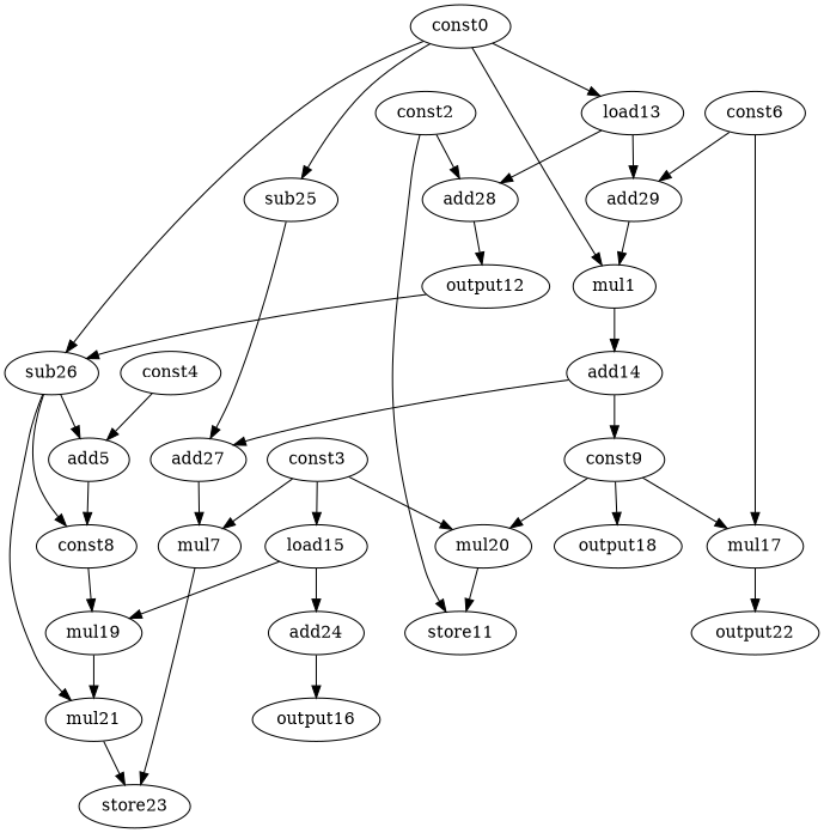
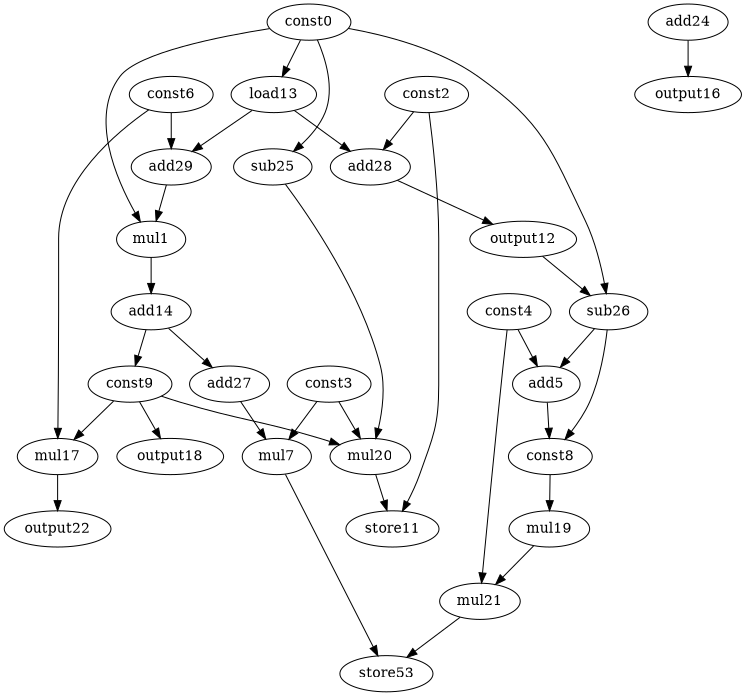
  digraph {
    node [opcode=mul]
    edge [operand=0]
    const0 [opcode=const]
    mul1
    load13 [opcode=load]
    sub25 [opcode=sub]
    sub26 [opcode=sub]
    add14 [opcode=add]
    add28 [opcode=add]
    add29 [opcode=add]
    add27 [opcode=add]
    add5 [opcode=add]
    n11 [label=const8]
    const9 [opcode=const]
    const2 [opcode=const]
    store11 [opcode=store]
    n15 [label=output12 opcode=sub]
    const3 [opcode=const]
    mul7
-   load15 [opcode=load]
    mul20
-   store23 [opcode=store]
+   store23 [opcode=store label=store53]
    mul19
    add24 [opcode=add]
    const4 [opcode=const]
    mul21
    const6 [opcode=const]
    mul17
    output22 [opcode=output]
    output18 [opcode=output]
    output16 [opcode=output]
    const0 -> mul1
    const0 -> load13
    const0 -> sub25
    const0 -> sub26
    mul1 -> add14 [operand=1]
    load13 -> add28 [operand=1]
    load13 -> add29
-   sub25 -> add27
+   sub25 -> mul20
    sub26 -> add5
    sub26 -> n11
    add14 -> add27 [operand=1]
    add14 -> const9
    add28 -> n15 [operand=1]
    add29 -> mul1 [operand=1]
    add27 -> mul7
    add5 -> n11 [operand=1]
    n11 -> mul19
    const9 -> mul20
    const9 -> mul17
    const9 -> output18
    const2 -> add28
    const2 -> store11
    n15 -> sub26 [operand=1]
    const3 -> mul7 [operand=1]
-   const3 -> load15
    const3 -> mul20 [operand=1]
    mul7 -> store23 [operand=1]
-   load15 -> mul19 [operand=1]
-   load15 -> add24 [operand=1]
    mul20 -> store11 [operand=1]
    mul19 -> mul21
    add24 -> output16
    const4 -> add5 [operand=1]
-   sub26 -> mul21 [operand=1]
+   const4 -> mul21 [operand=1]
    mul21 -> store23
    const6 -> add29 [operand=1]
    const6 -> mul17 [operand=1]
    mul17 -> output22
  }
